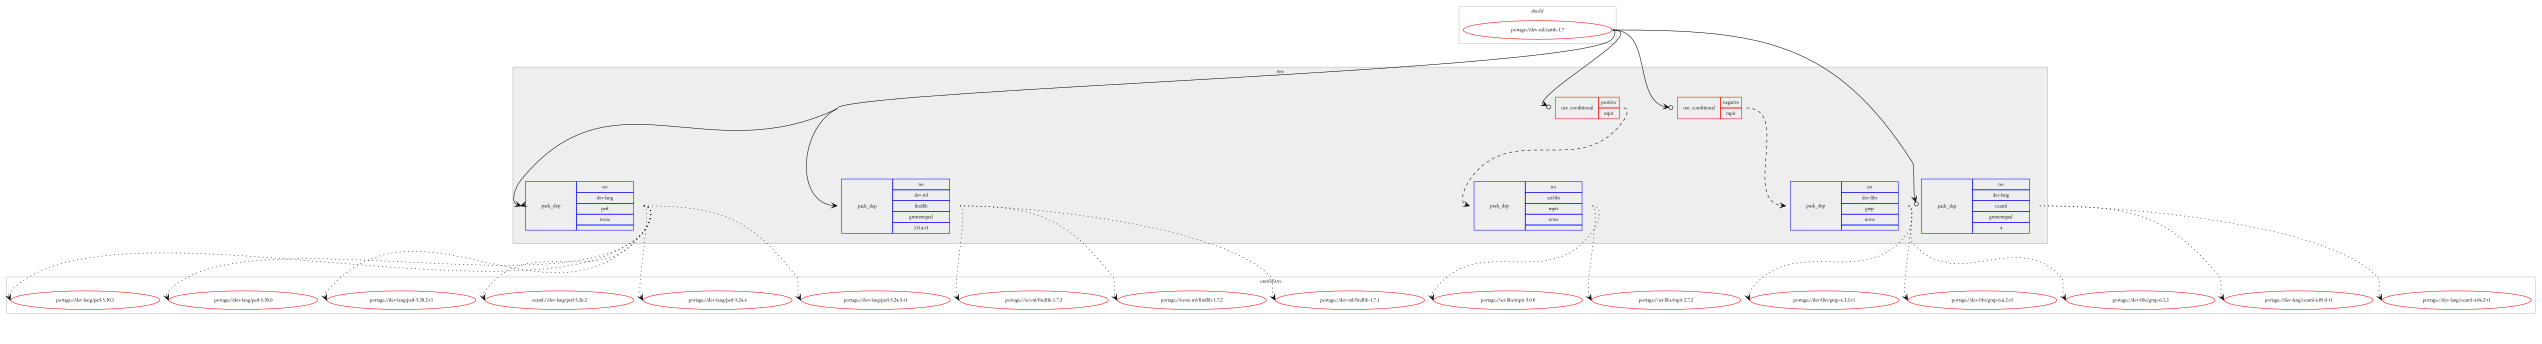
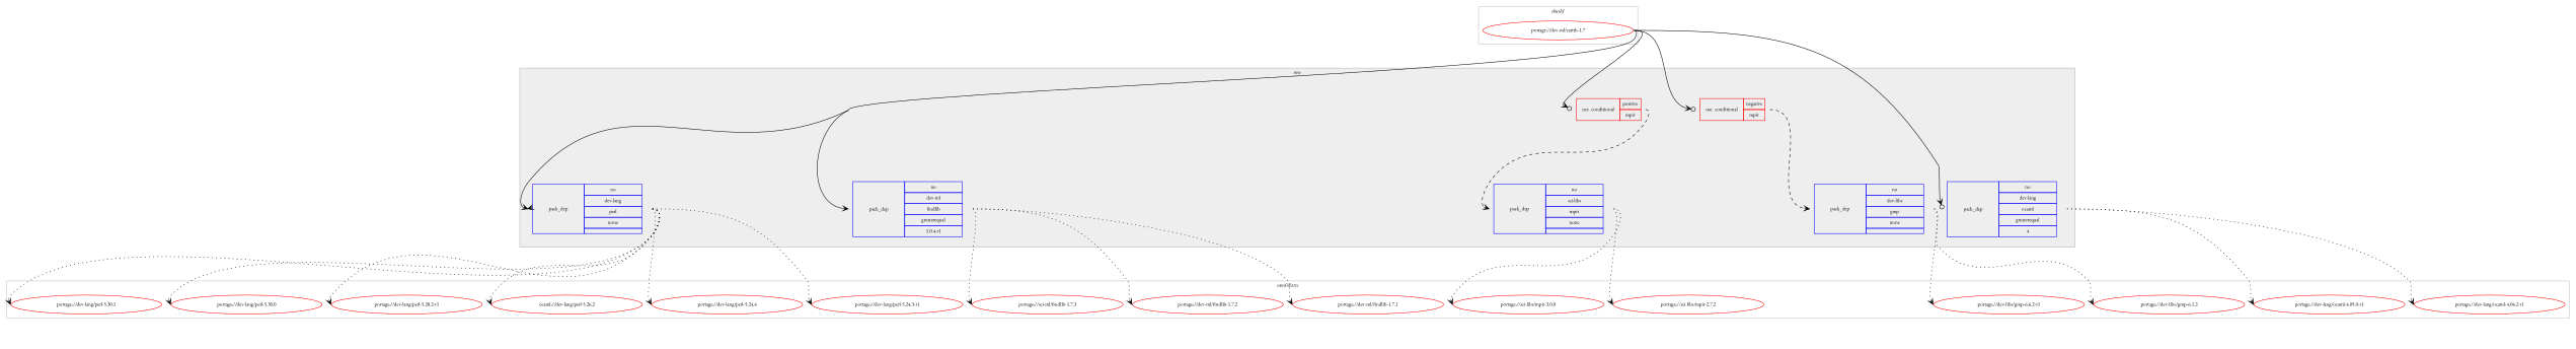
  digraph {
    compound=true
    concentrate=true
    fontname="EB Garamond"
    fontsize=10
    newrank=true
    rankdir=TB
    ranksep=1.5
    node [color=red fontname="EB Garamond" fontsize=10]
    edge [arrowhead=vee fontname="EB Garamond" headport=w style=dotted tailport=e weight=100]
    n1 [label="portage://dev-ml/zarith-1.7" width=4]
    n2 [color=blue label=<<TABLE BORDER="0" CELLBORDER="1" CELLSPACING="0" CELLPADDING="4" WIDTH="220"><TR><TD ROWSPAN="6" CELLPADDING="30">pack_dep</TD></TR><TR><TD WIDTH="110">no</TD></TR><TR><TD>dev-lang</TD></TR><TR><TD>perl</TD></TR><TR><TD>none</TD></TR><TR><TD></TD></TR></TABLE>> shape=none]
    n3 [color=blue label=<<TABLE BORDER="0" CELLBORDER="1" CELLSPACING="0" CELLPADDING="4" WIDTH="220"><TR><TD ROWSPAN="6" CELLPADDING="30">pack_dep</TD></TR><TR><TD WIDTH="110">no</TD></TR><TR><TD>dev-ml</TD></TR><TR><TD>findlib</TD></TR><TR><TD>greaterequal</TD></TR><TR><TD>1.0.4-r1</TD></TR></TABLE>> shape=none]
    n4 [color=blue label=<<TABLE BORDER="0" CELLBORDER="1" CELLSPACING="0" CELLPADDING="4" WIDTH="220"><TR><TD ROWSPAN="6" CELLPADDING="30">pack_dep</TD></TR><TR><TD WIDTH="110">no</TD></TR><TR><TD>dev-libs</TD></TR><TR><TD>gmp</TD></TR><TR><TD>none</TD></TR><TR><TD></TD></TR></TABLE>> shape=none]
    n5 [label=<<TABLE BORDER="0" CELLBORDER="1" CELLSPACING="0" CELLPADDING="4"><TR><TD ROWSPAN="3" CELLPADDING="10">use_conditional</TD></TR><TR><TD>negative</TD></TR><TR><TD>mpir</TD></TR></TABLE>> shape=none]
    n6 [color=blue label=<<TABLE BORDER="0" CELLBORDER="1" CELLSPACING="0" CELLPADDING="4" WIDTH="220"><TR><TD ROWSPAN="6" CELLPADDING="30">pack_dep</TD></TR><TR><TD WIDTH="110">no</TD></TR><TR><TD>sci-libs</TD></TR><TR><TD>mpir</TD></TR><TR><TD>none</TD></TR><TR><TD></TD></TR></TABLE>> shape=none]
    n7 [label=<<TABLE BORDER="0" CELLBORDER="1" CELLSPACING="0" CELLPADDING="4"><TR><TD ROWSPAN="3" CELLPADDING="10">use_conditional</TD></TR><TR><TD>positive</TD></TR><TR><TD>mpir</TD></TR></TABLE>> shape=none]
    n8 [color=blue label=<<TABLE BORDER="0" CELLBORDER="1" CELLSPACING="0" CELLPADDING="4" WIDTH="220"><TR><TD ROWSPAN="6" CELLPADDING="30">pack_dep</TD></TR><TR><TD WIDTH="110">no</TD></TR><TR><TD>dev-lang</TD></TR><TR><TD>ocaml</TD></TR><TR><TD>greaterequal</TD></TR><TR><TD>4</TD></TR></TABLE>> shape=none]
    n9 [label="portage://dev-lang/perl-5.24.3-r1" width=4]
    n10 [label="portage://dev-lang/perl-5.24.4" width=4]
    n11 [label="ocaml://dev-lang/perl-5.26.2" width=4]
    n12 [label="portage://dev-lang/perl-5.28.2-r1" width=4]
    n13 [label="portage://dev-lang/perl-5.30.0" width=4]
    n14 [label="portage://dev-lang/perl-5.30.1" width=4]
    n15 [label="portage://dev-ml/findlib-1.7.1" width=4]
-   n16 [label="portage://none-ml/findlib-1.7.2" width=4]
+   n16 [label="portage://dev-ml/findlib-1.7.2" width=4]
    n17 [label="portage://sci-ml/findlib-1.7.3" width=4]
-   n18 [label="portage://dev-libs/gmp-4.3.2-r1" width=4]
    n19 [label="portage://dev-libs/gmp-6.1.2" width=4]
    n20 [label="portage://dev-libs/gmp-6.6.2-r1" width=4]
    n21 [label="portage://sci-libs/mpir-2.7.2" width=4]
    n22 [label="portage://sci-libs/mpir-3.0.0" width=4]
    n23 [label="portage://dev-lang/ocaml-4.04.2-r1" width=4]
    n24 [label="portage://dev-lang/ocaml-4.05.0-r1" width=4]
    subgraph cluster_1 {
      color=gray
      label=<<i>ebuild</i>>
      rank=same
      n1
    }
    subgraph cluster_2 {
      color=gray
      label=<<i>dependencies</i>>
      subgraph cluster_3 {
        color=gray
        fillcolor="#eeeeee"
        label=<<i>compile</i>>
        style=filled
        subgraph sub_4 {
          color=gray
          fillcolor="#eeeeee"
          label=<<i>compile</i>>
          style=filled
          n2
        }
        subgraph sub_5 {
          color=gray
          fillcolor="#eeeeee"
          label=<<i>compile</i>>
          style=filled
          n3
        }
      }
      subgraph cluster_6 {
        color=gray
        fillcolor="#eeeeee"
        label=<<i>compile and run</i>>
        style=filled
        subgraph sub_7 {
          color=gray
          fillcolor="#eeeeee"
          label=<<i>compile and run</i>>
          style=filled
          n5
          subgraph sub_8 {
            color=gray
            fillcolor="#eeeeee"
            label=<<i>compile and run</i>>
            style=filled
            n4
          }
        }
        subgraph sub_9 {
          color=gray
          fillcolor="#eeeeee"
          label=<<i>compile and run</i>>
          style=filled
          n7
          subgraph sub_10 {
            color=gray
            fillcolor="#eeeeee"
            label=<<i>compile and run</i>>
            style=filled
            n6
          }
        }
        subgraph sub_11 {
          color=gray
          fillcolor="#eeeeee"
          label=<<i>compile and run</i>>
          style=filled
          n8
        }
      }
      subgraph cluster_12 {
        color=gray
        fillcolor="#eeeeee"
        label=<<i>run</i>>
        style=filled
      }
    }
    subgraph cluster_13 {
      color=gray
      label=<<i>candidates</i>>
      rank=same
      subgraph sub_14 {
        color=black
        label=<<i>candidates</i>>
        nodesep=1
        rank=same
        n9
        n10
        n11
        n12
        n13
        n14
      }
      subgraph sub_15 {
        color=black
        label=<<i>candidates</i>>
        nodesep=1
        rank=same
        n15
        n16
        n17
      }
      subgraph sub_16 {
        color=black
        label=<<i>candidates</i>>
        nodesep=1
        rank=same
-       n18
        n19
        n20
      }
      subgraph sub_17 {
        color=black
        label=<<i>candidates</i>>
        nodesep=1
        rank=same
        n21
        n22
      }
      subgraph sub_18 {
        color=black
        label=<<i>candidates</i>>
        nodesep=1
        rank=same
        n23
        n24
      }
    }
    n1 -> n2 [style=solid weight=20]
    n1 -> n3 [style=solid weight=20]
    n1 -> n5 [arrowhead=odotvee style=solid weight=20]
    n1 -> n7 [arrowhead=odotvee style=solid weight=20]
    n1 -> n8 [arrowhead=odotvee style=solid weight=20]
    n2 -> n9
    n2 -> n10
    n2 -> n11
    n2 -> n12
    n2 -> n13
    n2 -> n14
    n3 -> n15
    n3 -> n16
    n3 -> n17
-   n4 -> n18
    n4 -> n19
    n4 -> n20
    n5 -> n4 [style=dashed weight=20]
    n6 -> n21
    n6 -> n22
    n7 -> n6 [style=dashed weight=20]
    n8 -> n23
    n8 -> n24
  }
